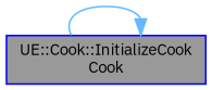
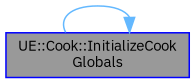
  digraph {
    rankdir=LR
    fontname="IBM Plex Sans"
-   n1 [color=blue fillcolor=grey60 fontcolor=black fontname="IBM Plex Sans" fontsize=10 height=0.2 label="UE::Cook::InitializeCook\lCook" shape=box style=filled width=0.4]
+   n1 [color=blue fillcolor=grey60 fontcolor=black fontname="IBM Plex Sans" fontsize=10 height=0.2 label="UE::Cook::InitializeCook\lGlobals" shape=box style=filled width=0.4]
    n1 -> n1 [color=steelblue1 fontname="IBM Plex Sans" fontsize=10 labelfontname=Helvetica labelfontsize=10 style=solid]
  }
